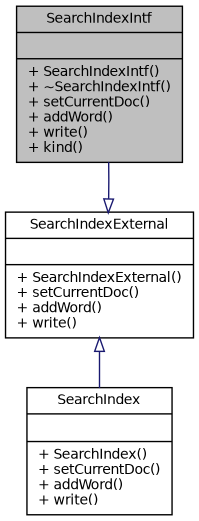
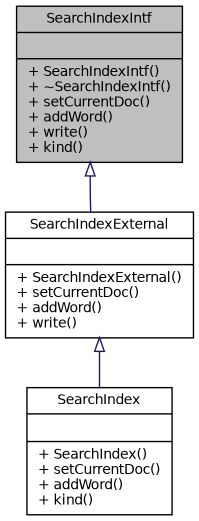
  digraph {
    node [color=black fillcolor=white fontname=Helvetica fontsize=10 shape=record style=filled]
    edge [arrowtail=onormal color=midnightblue dir=back fontname=Helvetica fontsize=10 labelfontname=Helvetica labelfontsize=10 style=solid]
    n1 [fillcolor=grey75 fontcolor=black height=0.2 label="{SearchIndexIntf\n||+ SearchIndexIntf()\l+ ~SearchIndexIntf()\l+ setCurrentDoc()\l+ addWord()\l+ write()\l+ kind()\l}" width=0.4]
    n2 [height=0.2 label="{SearchIndexExternal\n||+ SearchIndexExternal()\l+ setCurrentDoc()\l+ addWord()\l+ write()\l}" width=0.4]
-   n3 [height=0.2 label="{SearchIndex\n||+ SearchIndex()\l+ setCurrentDoc()\l+ addWord()\l+ write()\l}" width=0.4]
-   n2 -> n1
+   n3 [height=0.2 label="{SearchIndex\n||+ SearchIndex()\l+ setCurrentDoc()\l+ addWord()\l+ kind()\l}" width=0.4]
+   n1 -> n2
    n2 -> n3
  }
